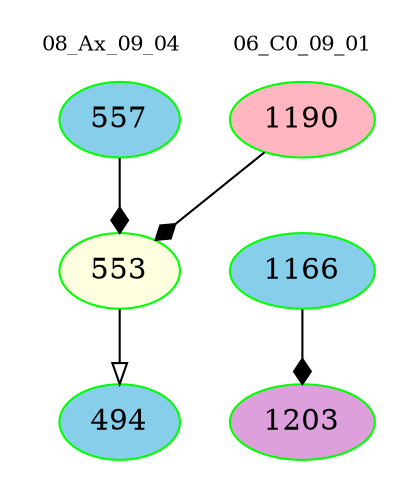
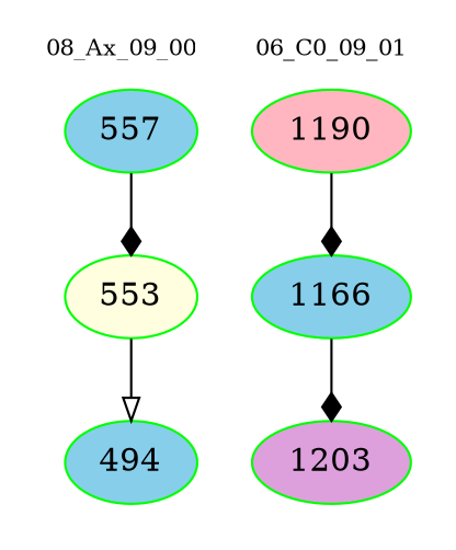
  digraph {
    fontname="DejaVu Serif"
    node [color=green fillcolor=skyblue fontname="DejaVu Serif" style=filled]
    edge [arrowhead=diamond color=black fontname="DejaVu Serif"]
    n1 [label=557]
    n2 [fillcolor=lightyellow label=553]
    n3 [label=494]
    n4 [fillcolor=lightpink label=1190]
    n5 [label=1166]
    n6 [fillcolor=plum label=1203]
    subgraph cluster_1 {
      color=white
      fontsize=10
-     label="08_Ax_09_04"
+     label="08_Ax_09_00"
      n1
      n2
      n3
    }
    subgraph cluster_2 {
      color=white
      fontsize=10
      label="06_C0_09_01"
      n4
      n5
      n6
    }
    n1 -> n2
    n2 -> n3 [arrowhead=onormal]
-   n4 -> n2
+   n4 -> n5
    n5 -> n6
  }
